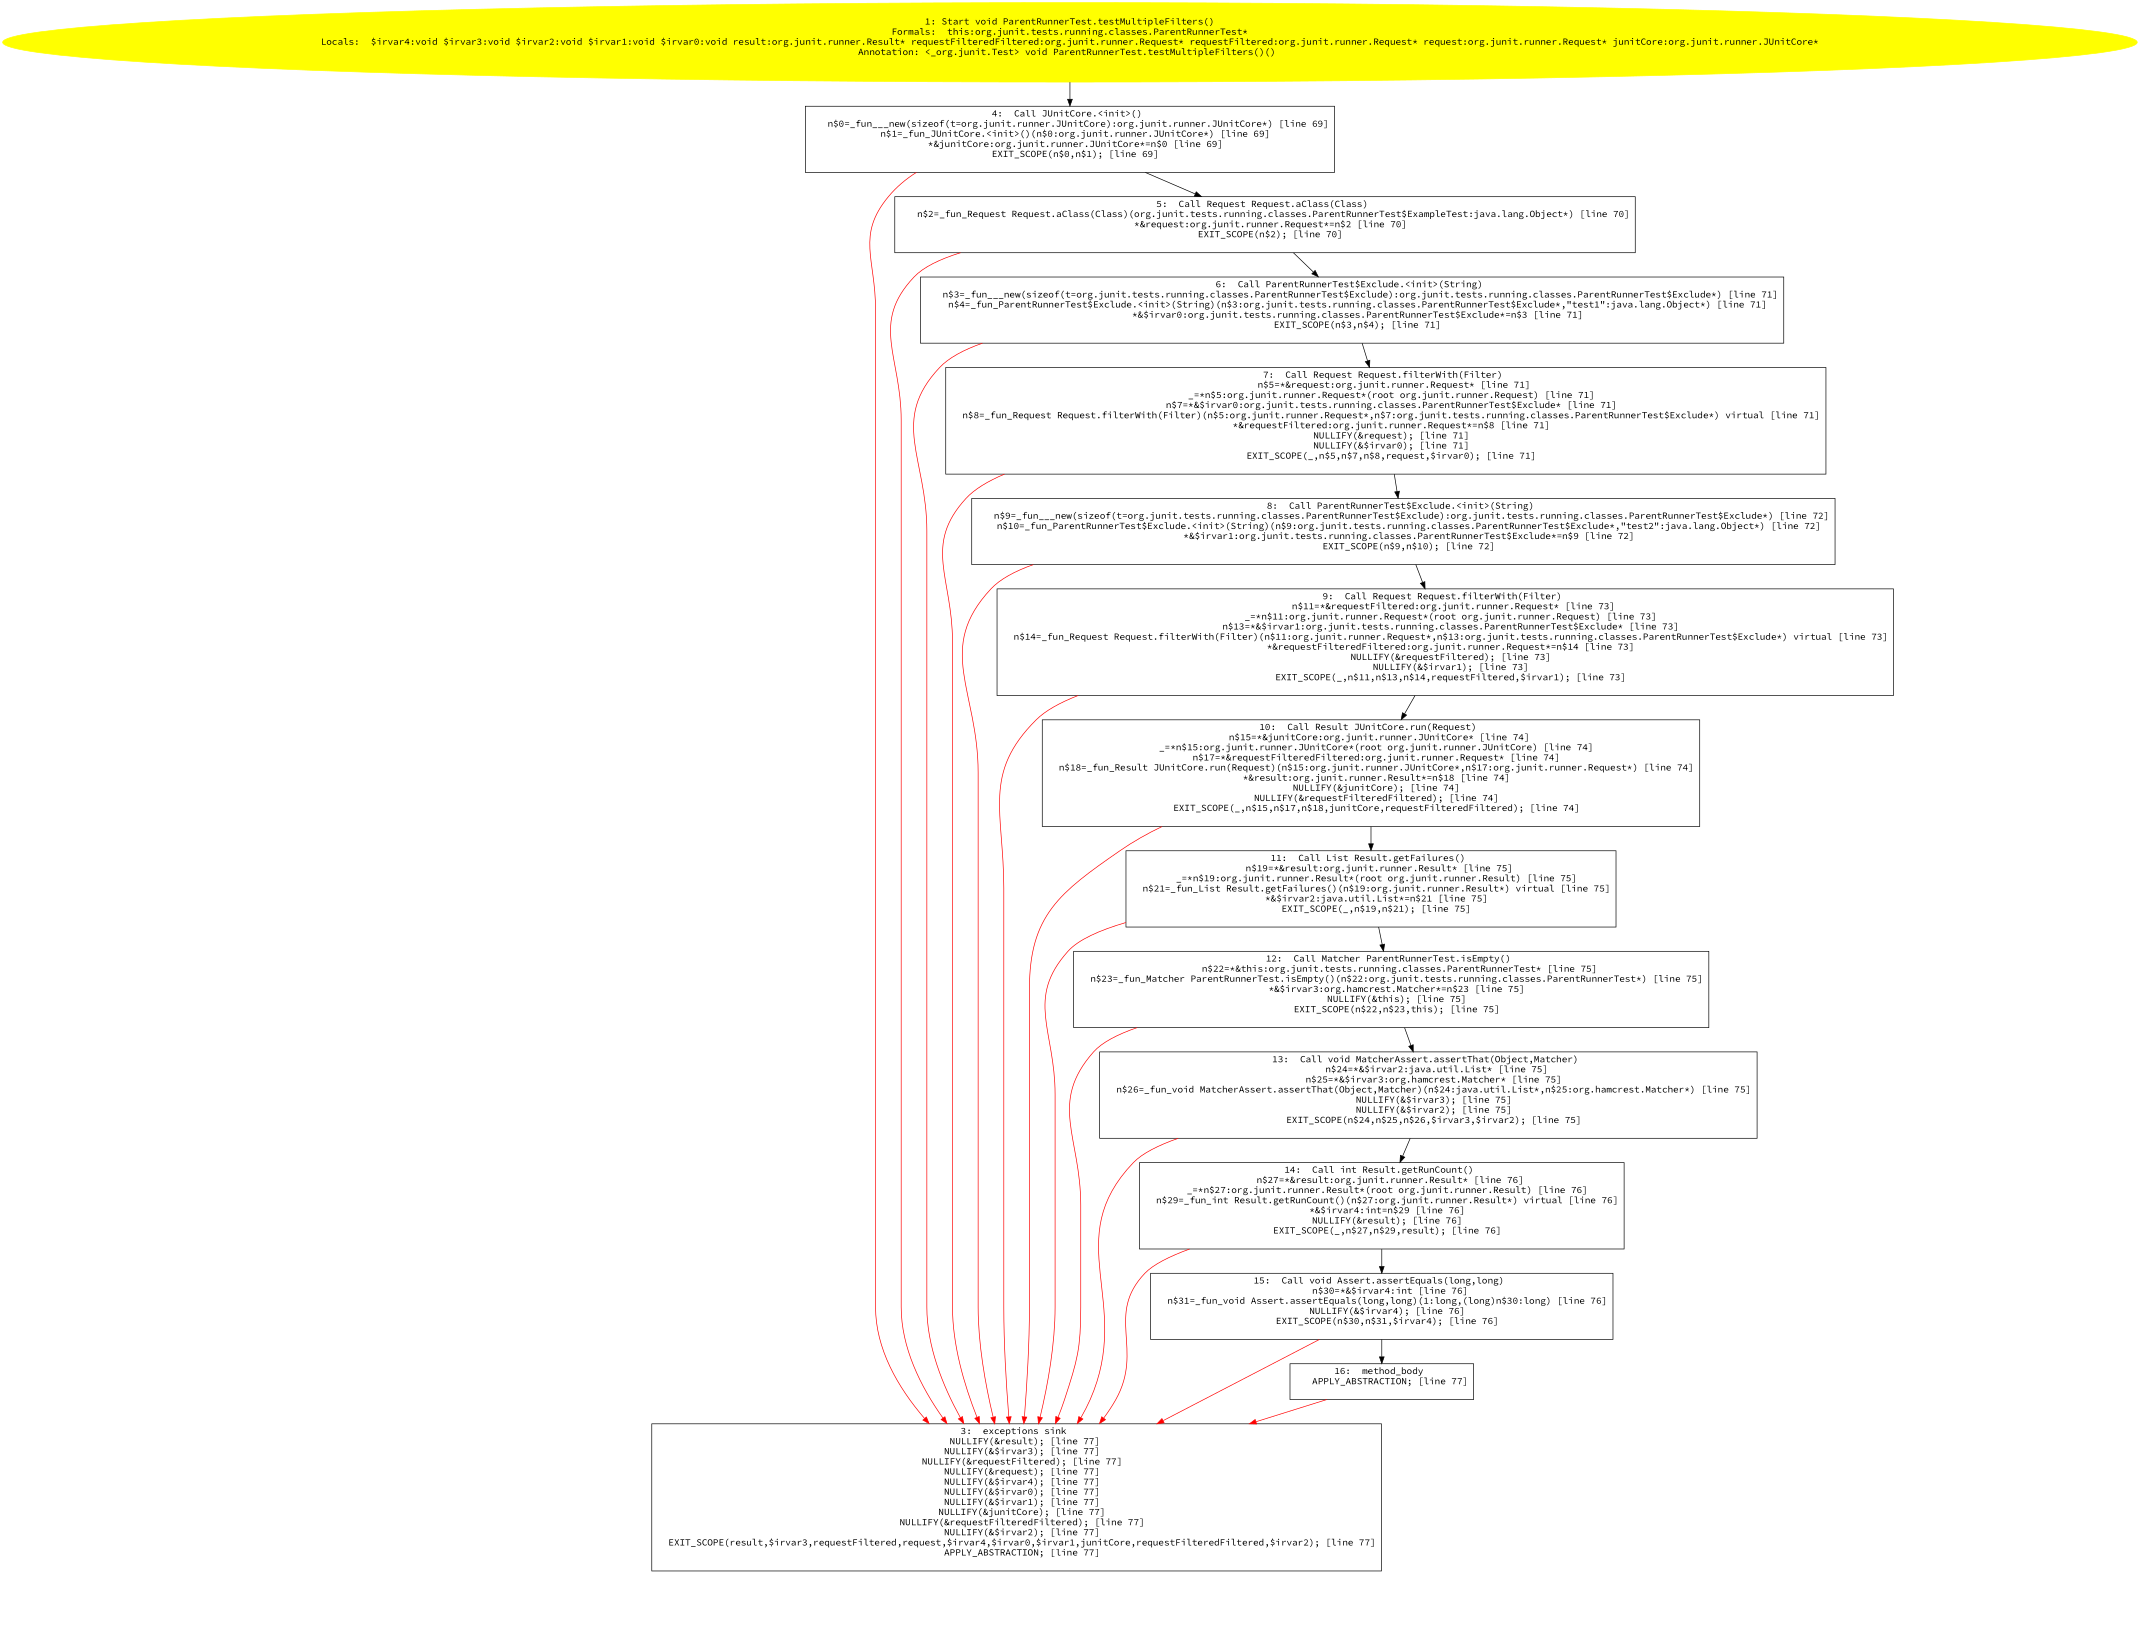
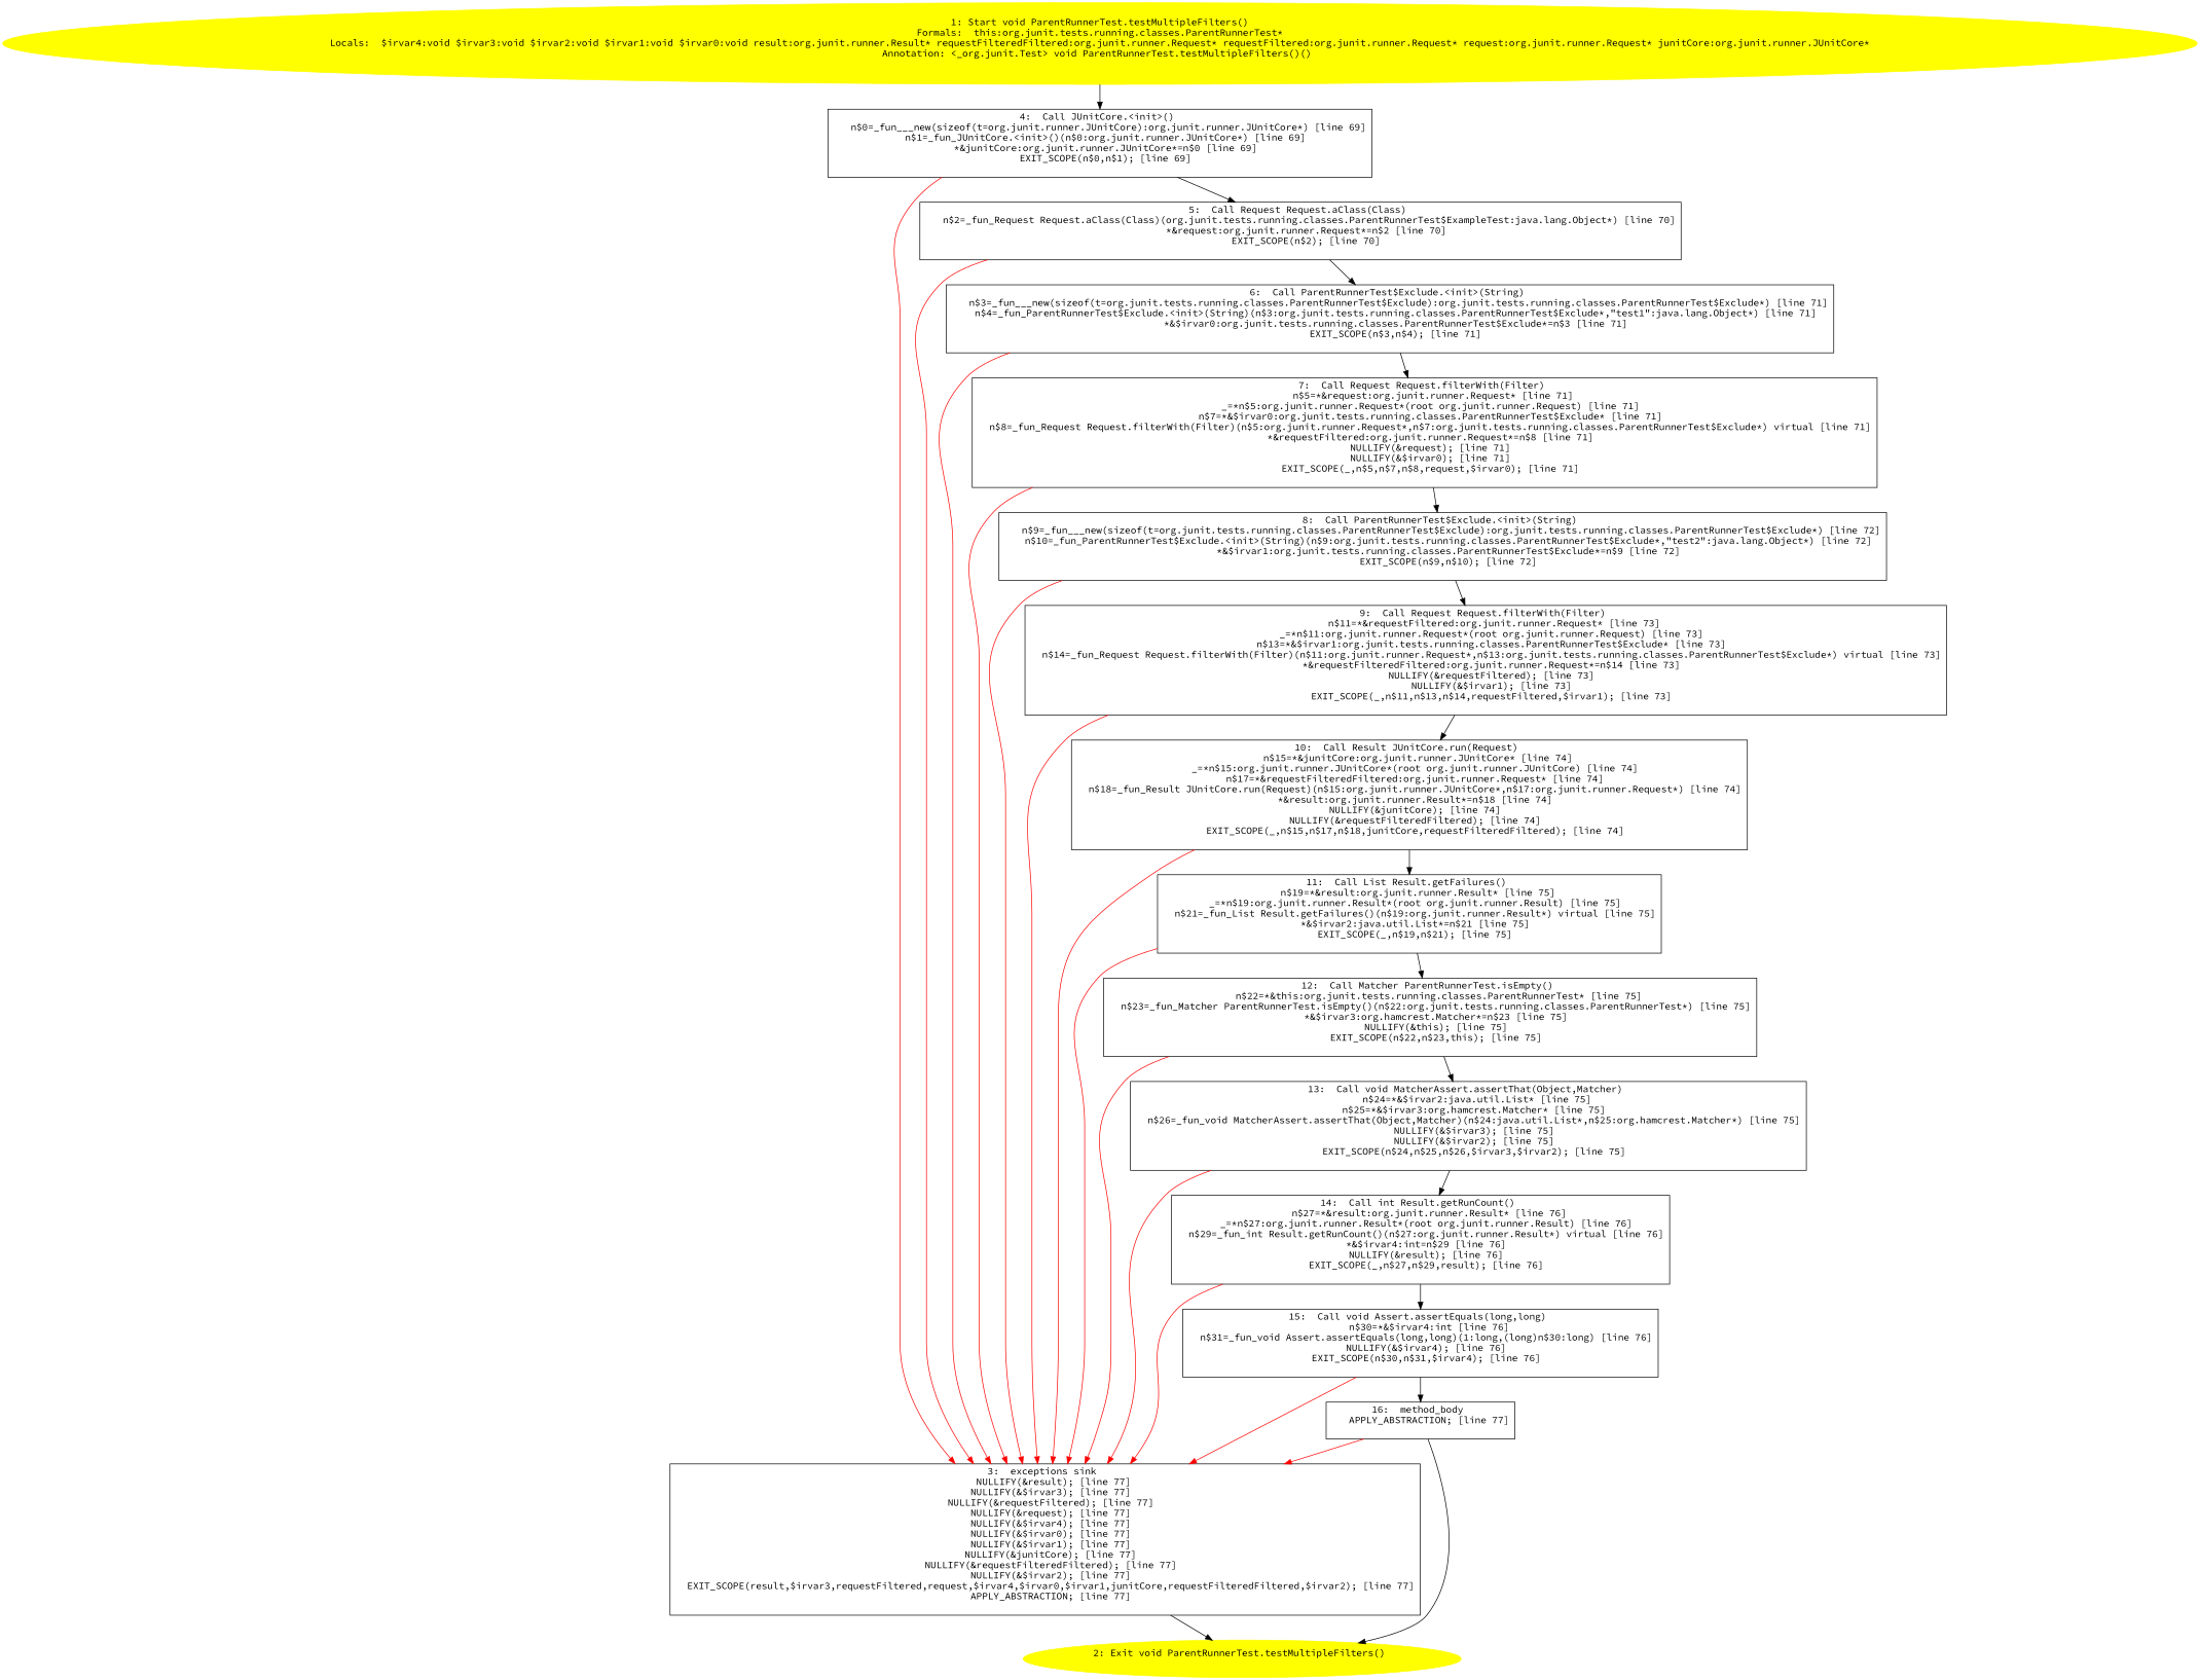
  digraph {
    fontname="Source Code Pro"
    node [fontname="Source Code Pro" shape=box]
    edge [fontname="Source Code Pro"]
    n1 [color=yellow label="1: Start void ParentRunnerTest.testMultipleFilters()\nFormals:  this:org.junit.tests.running.classes.ParentRunnerTest*\nLocals:  $irvar4:void $irvar3:void $irvar2:void $irvar1:void $irvar0:void result:org.junit.runner.Result* requestFilteredFiltered:org.junit.runner.Request* requestFiltered:org.junit.runner.Request* request:org.junit.runner.Request* junitCore:org.junit.runner.JUnitCore*\nAnnotation: <_org.junit.Test> void ParentRunnerTest.testMultipleFilters()() \n  " style=filled shape=""]
    n2 [label="4:  Call JUnitCore.<init>() \n   n$0=_fun___new(sizeof(t=org.junit.runner.JUnitCore):org.junit.runner.JUnitCore*) [line 69]\n  n$1=_fun_JUnitCore.<init>()(n$0:org.junit.runner.JUnitCore*) [line 69]\n  *&junitCore:org.junit.runner.JUnitCore*=n$0 [line 69]\n  EXIT_SCOPE(n$0,n$1); [line 69]\n "]
    n3 [label="3:  exceptions sink \n   NULLIFY(&result); [line 77]\n  NULLIFY(&$irvar3); [line 77]\n  NULLIFY(&requestFiltered); [line 77]\n  NULLIFY(&request); [line 77]\n  NULLIFY(&$irvar4); [line 77]\n  NULLIFY(&$irvar0); [line 77]\n  NULLIFY(&$irvar1); [line 77]\n  NULLIFY(&junitCore); [line 77]\n  NULLIFY(&requestFilteredFiltered); [line 77]\n  NULLIFY(&$irvar2); [line 77]\n  EXIT_SCOPE(result,$irvar3,requestFiltered,request,$irvar4,$irvar0,$irvar1,junitCore,requestFilteredFiltered,$irvar2); [line 77]\n  APPLY_ABSTRACTION; [line 77]\n "]
    n4 [label="5:  Call Request Request.aClass(Class) \n   n$2=_fun_Request Request.aClass(Class)(org.junit.tests.running.classes.ParentRunnerTest$ExampleTest:java.lang.Object*) [line 70]\n  *&request:org.junit.runner.Request*=n$2 [line 70]\n  EXIT_SCOPE(n$2); [line 70]\n "]
+   n5 [color=yellow label="2: Exit void ParentRunnerTest.testMultipleFilters() \n  " style=filled shape=""]
    n6 [label="6:  Call ParentRunnerTest$Exclude.<init>(String) \n   n$3=_fun___new(sizeof(t=org.junit.tests.running.classes.ParentRunnerTest$Exclude):org.junit.tests.running.classes.ParentRunnerTest$Exclude*) [line 71]\n  n$4=_fun_ParentRunnerTest$Exclude.<init>(String)(n$3:org.junit.tests.running.classes.ParentRunnerTest$Exclude*,\"test1\":java.lang.Object*) [line 71]\n  *&$irvar0:org.junit.tests.running.classes.ParentRunnerTest$Exclude*=n$3 [line 71]\n  EXIT_SCOPE(n$3,n$4); [line 71]\n "]
    n7 [label="7:  Call Request Request.filterWith(Filter) \n   n$5=*&request:org.junit.runner.Request* [line 71]\n  _=*n$5:org.junit.runner.Request*(root org.junit.runner.Request) [line 71]\n  n$7=*&$irvar0:org.junit.tests.running.classes.ParentRunnerTest$Exclude* [line 71]\n  n$8=_fun_Request Request.filterWith(Filter)(n$5:org.junit.runner.Request*,n$7:org.junit.tests.running.classes.ParentRunnerTest$Exclude*) virtual [line 71]\n  *&requestFiltered:org.junit.runner.Request*=n$8 [line 71]\n  NULLIFY(&request); [line 71]\n  NULLIFY(&$irvar0); [line 71]\n  EXIT_SCOPE(_,n$5,n$7,n$8,request,$irvar0); [line 71]\n "]
    n8 [label="8:  Call ParentRunnerTest$Exclude.<init>(String) \n   n$9=_fun___new(sizeof(t=org.junit.tests.running.classes.ParentRunnerTest$Exclude):org.junit.tests.running.classes.ParentRunnerTest$Exclude*) [line 72]\n  n$10=_fun_ParentRunnerTest$Exclude.<init>(String)(n$9:org.junit.tests.running.classes.ParentRunnerTest$Exclude*,\"test2\":java.lang.Object*) [line 72]\n  *&$irvar1:org.junit.tests.running.classes.ParentRunnerTest$Exclude*=n$9 [line 72]\n  EXIT_SCOPE(n$9,n$10); [line 72]\n "]
    n9 [label="9:  Call Request Request.filterWith(Filter) \n   n$11=*&requestFiltered:org.junit.runner.Request* [line 73]\n  _=*n$11:org.junit.runner.Request*(root org.junit.runner.Request) [line 73]\n  n$13=*&$irvar1:org.junit.tests.running.classes.ParentRunnerTest$Exclude* [line 73]\n  n$14=_fun_Request Request.filterWith(Filter)(n$11:org.junit.runner.Request*,n$13:org.junit.tests.running.classes.ParentRunnerTest$Exclude*) virtual [line 73]\n  *&requestFilteredFiltered:org.junit.runner.Request*=n$14 [line 73]\n  NULLIFY(&requestFiltered); [line 73]\n  NULLIFY(&$irvar1); [line 73]\n  EXIT_SCOPE(_,n$11,n$13,n$14,requestFiltered,$irvar1); [line 73]\n "]
    n10 [label="10:  Call Result JUnitCore.run(Request) \n   n$15=*&junitCore:org.junit.runner.JUnitCore* [line 74]\n  _=*n$15:org.junit.runner.JUnitCore*(root org.junit.runner.JUnitCore) [line 74]\n  n$17=*&requestFilteredFiltered:org.junit.runner.Request* [line 74]\n  n$18=_fun_Result JUnitCore.run(Request)(n$15:org.junit.runner.JUnitCore*,n$17:org.junit.runner.Request*) [line 74]\n  *&result:org.junit.runner.Result*=n$18 [line 74]\n  NULLIFY(&junitCore); [line 74]\n  NULLIFY(&requestFilteredFiltered); [line 74]\n  EXIT_SCOPE(_,n$15,n$17,n$18,junitCore,requestFilteredFiltered); [line 74]\n "]
    n11 [label="11:  Call List Result.getFailures() \n   n$19=*&result:org.junit.runner.Result* [line 75]\n  _=*n$19:org.junit.runner.Result*(root org.junit.runner.Result) [line 75]\n  n$21=_fun_List Result.getFailures()(n$19:org.junit.runner.Result*) virtual [line 75]\n  *&$irvar2:java.util.List*=n$21 [line 75]\n  EXIT_SCOPE(_,n$19,n$21); [line 75]\n "]
    n12 [label="12:  Call Matcher ParentRunnerTest.isEmpty() \n   n$22=*&this:org.junit.tests.running.classes.ParentRunnerTest* [line 75]\n  n$23=_fun_Matcher ParentRunnerTest.isEmpty()(n$22:org.junit.tests.running.classes.ParentRunnerTest*) [line 75]\n  *&$irvar3:org.hamcrest.Matcher*=n$23 [line 75]\n  NULLIFY(&this); [line 75]\n  EXIT_SCOPE(n$22,n$23,this); [line 75]\n "]
    n13 [label="13:  Call void MatcherAssert.assertThat(Object,Matcher) \n   n$24=*&$irvar2:java.util.List* [line 75]\n  n$25=*&$irvar3:org.hamcrest.Matcher* [line 75]\n  n$26=_fun_void MatcherAssert.assertThat(Object,Matcher)(n$24:java.util.List*,n$25:org.hamcrest.Matcher*) [line 75]\n  NULLIFY(&$irvar3); [line 75]\n  NULLIFY(&$irvar2); [line 75]\n  EXIT_SCOPE(n$24,n$25,n$26,$irvar3,$irvar2); [line 75]\n "]
    n14 [label="14:  Call int Result.getRunCount() \n   n$27=*&result:org.junit.runner.Result* [line 76]\n  _=*n$27:org.junit.runner.Result*(root org.junit.runner.Result) [line 76]\n  n$29=_fun_int Result.getRunCount()(n$27:org.junit.runner.Result*) virtual [line 76]\n  *&$irvar4:int=n$29 [line 76]\n  NULLIFY(&result); [line 76]\n  EXIT_SCOPE(_,n$27,n$29,result); [line 76]\n "]
    n15 [label="15:  Call void Assert.assertEquals(long,long) \n   n$30=*&$irvar4:int [line 76]\n  n$31=_fun_void Assert.assertEquals(long,long)(1:long,(long)n$30:long) [line 76]\n  NULLIFY(&$irvar4); [line 76]\n  EXIT_SCOPE(n$30,n$31,$irvar4); [line 76]\n "]
    n16 [label="16:  method_body \n   APPLY_ABSTRACTION; [line 77]\n "]
    n1 -> n2
    n2 -> n3 [color=red]
    n2 -> n4
+   n3 -> n5
    n4 -> n3 [color=red]
    n4 -> n6
    n6 -> n3 [color=red]
    n6 -> n7
    n7 -> n3 [color=red]
    n7 -> n8
    n8 -> n3 [color=red]
    n8 -> n9
    n9 -> n3 [color=red]
    n9 -> n10
    n10 -> n3 [color=red]
    n10 -> n11
    n11 -> n3 [color=red]
    n11 -> n12
    n12 -> n3 [color=red]
    n12 -> n13
    n13 -> n3 [color=red]
    n13 -> n14
    n14 -> n3 [color=red]
    n14 -> n15
    n15 -> n3 [color=red]
    n15 -> n16
    n16 -> n3 [color=red]
+   n16 -> n5
  }
